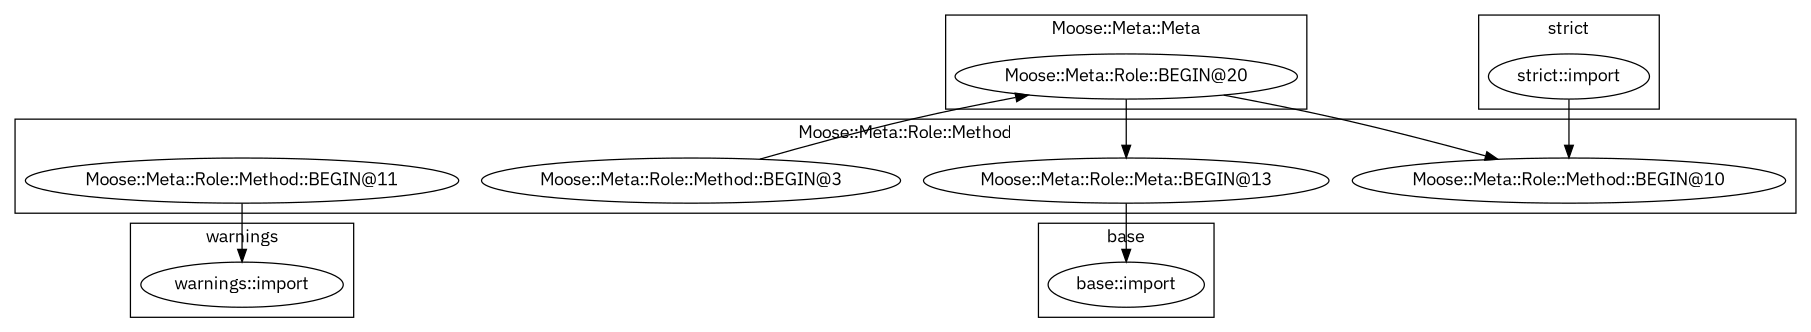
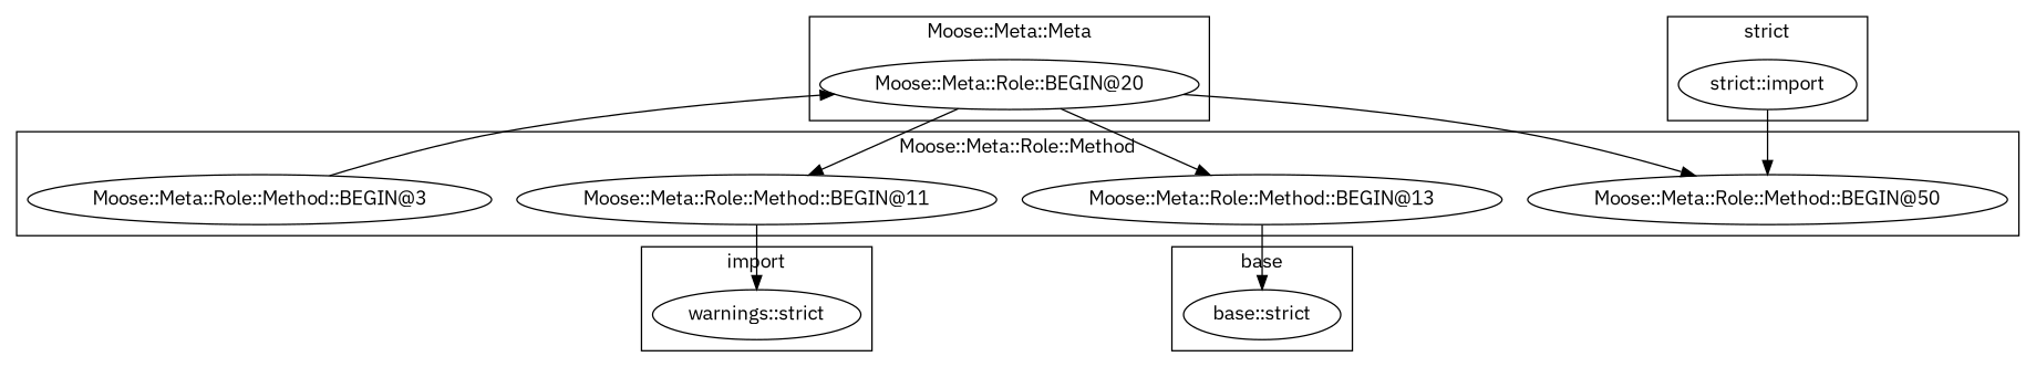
  digraph {
    fontname="IBM Plex Sans"
    node [fontname="IBM Plex Sans"]
    edge [fontname="IBM Plex Sans"]
-   "warnings::import"
-   "base::import"
+   "warnings::import" [label="warnings::strict"]
+   "base::import" [label="base::strict"]
    "Moose::Meta::Role::BEGIN@20"
    "strict::import"
-   "Moose::Meta::Role::Method::BEGIN@10"
+   "Moose::Meta::Role::Method::BEGIN@10" [label="Moose::Meta::Role::Method::BEGIN@50"]
    "Moose::Meta::Role::Method::BEGIN@11"
    "Moose::Meta::Role::Method::BEGIN@3"
-   "Moose::Meta::Role::Method::BEGIN@13" [label="Moose::Meta::Role::Meta::BEGIN@13"]
+   "Moose::Meta::Role::Method::BEGIN@13"
    subgraph cluster_1 {
-     label=warnings
+     label=import
      "warnings::import"
    }
    subgraph cluster_2 {
      label=base
      "base::import"
    }
    subgraph cluster_3 {
      label="Moose::Meta::Meta"
      "Moose::Meta::Role::BEGIN@20"
    }
    subgraph cluster_4 {
      label="strict"
      "strict::import"
    }
    subgraph cluster_5 {
      label="Moose::Meta::Role::Method"
      "Moose::Meta::Role::Method::BEGIN@10"
      "Moose::Meta::Role::Method::BEGIN@11"
      "Moose::Meta::Role::Method::BEGIN@3"
      "Moose::Meta::Role::Method::BEGIN@13"
    }
    "Moose::Meta::Role::BEGIN@20" -> "Moose::Meta::Role::Method::BEGIN@10"
+   "Moose::Meta::Role::BEGIN@20" -> "Moose::Meta::Role::Method::BEGIN@11"
    "Moose::Meta::Role::BEGIN@20" -> "Moose::Meta::Role::Method::BEGIN@13"
    "strict::import" -> "Moose::Meta::Role::Method::BEGIN@10"
    "Moose::Meta::Role::Method::BEGIN@11" -> "warnings::import"
    "Moose::Meta::Role::Method::BEGIN@3" -> "Moose::Meta::Role::BEGIN@20"
    "Moose::Meta::Role::Method::BEGIN@13" -> "base::import"
  }
